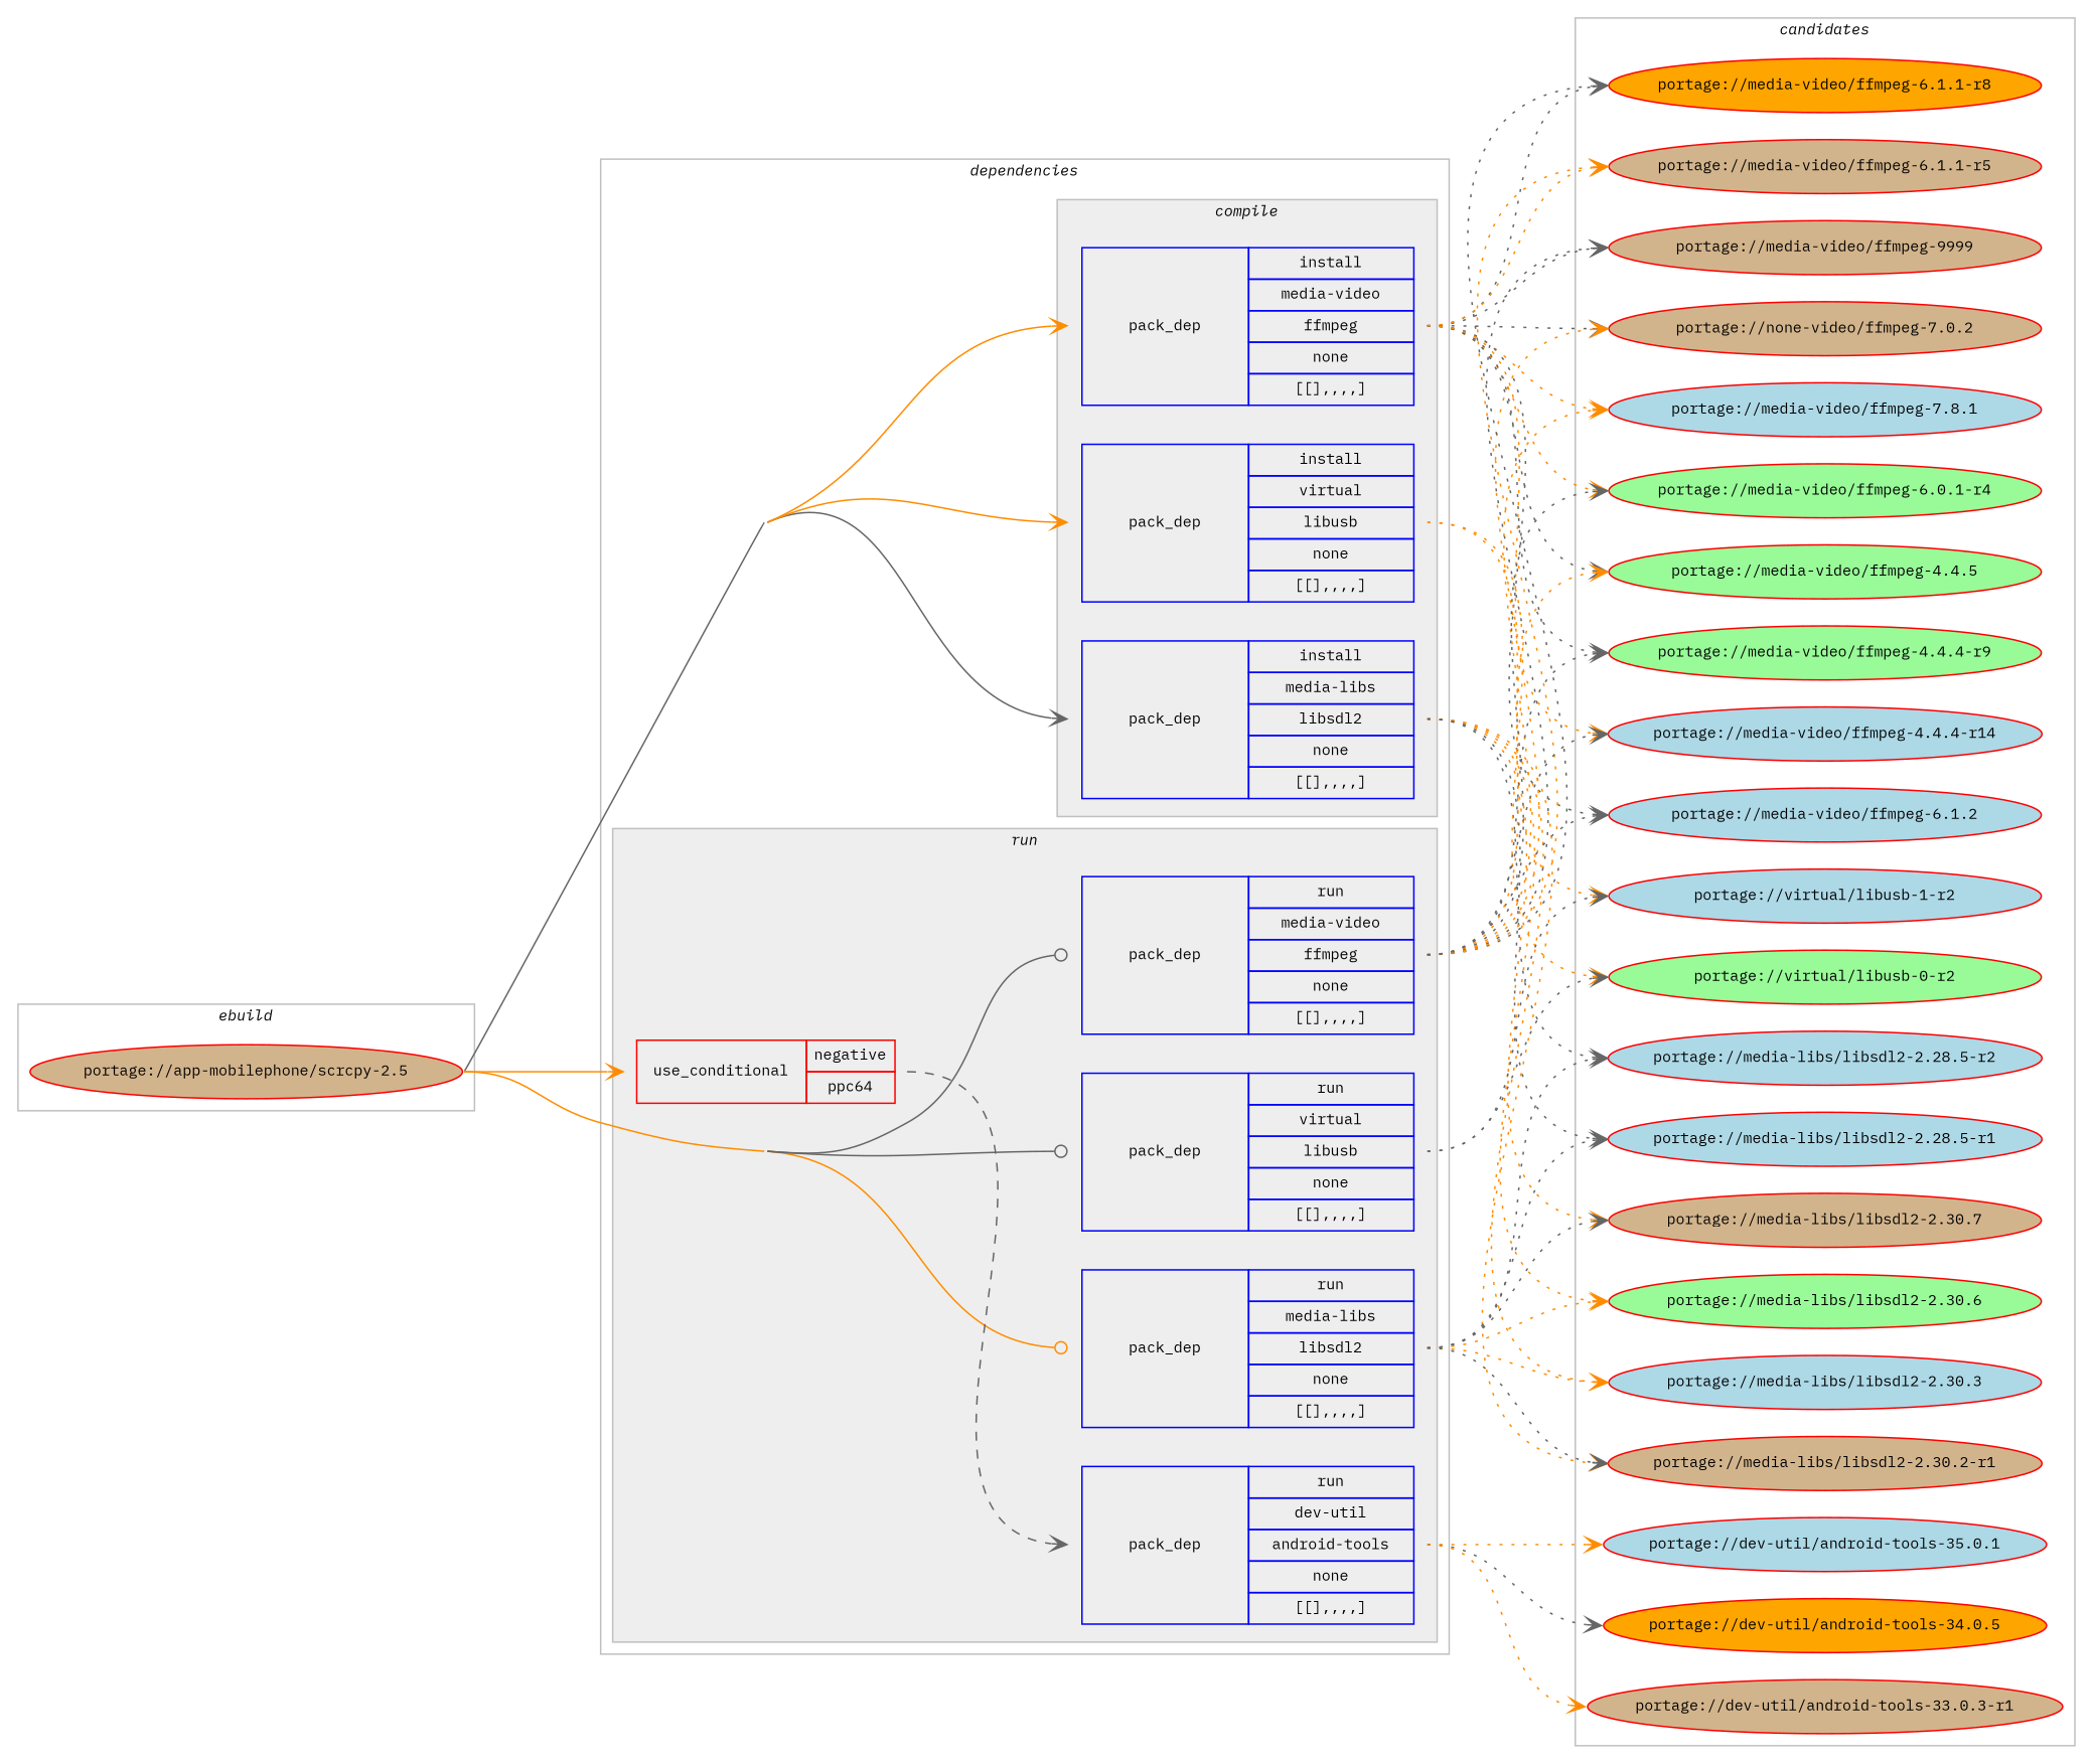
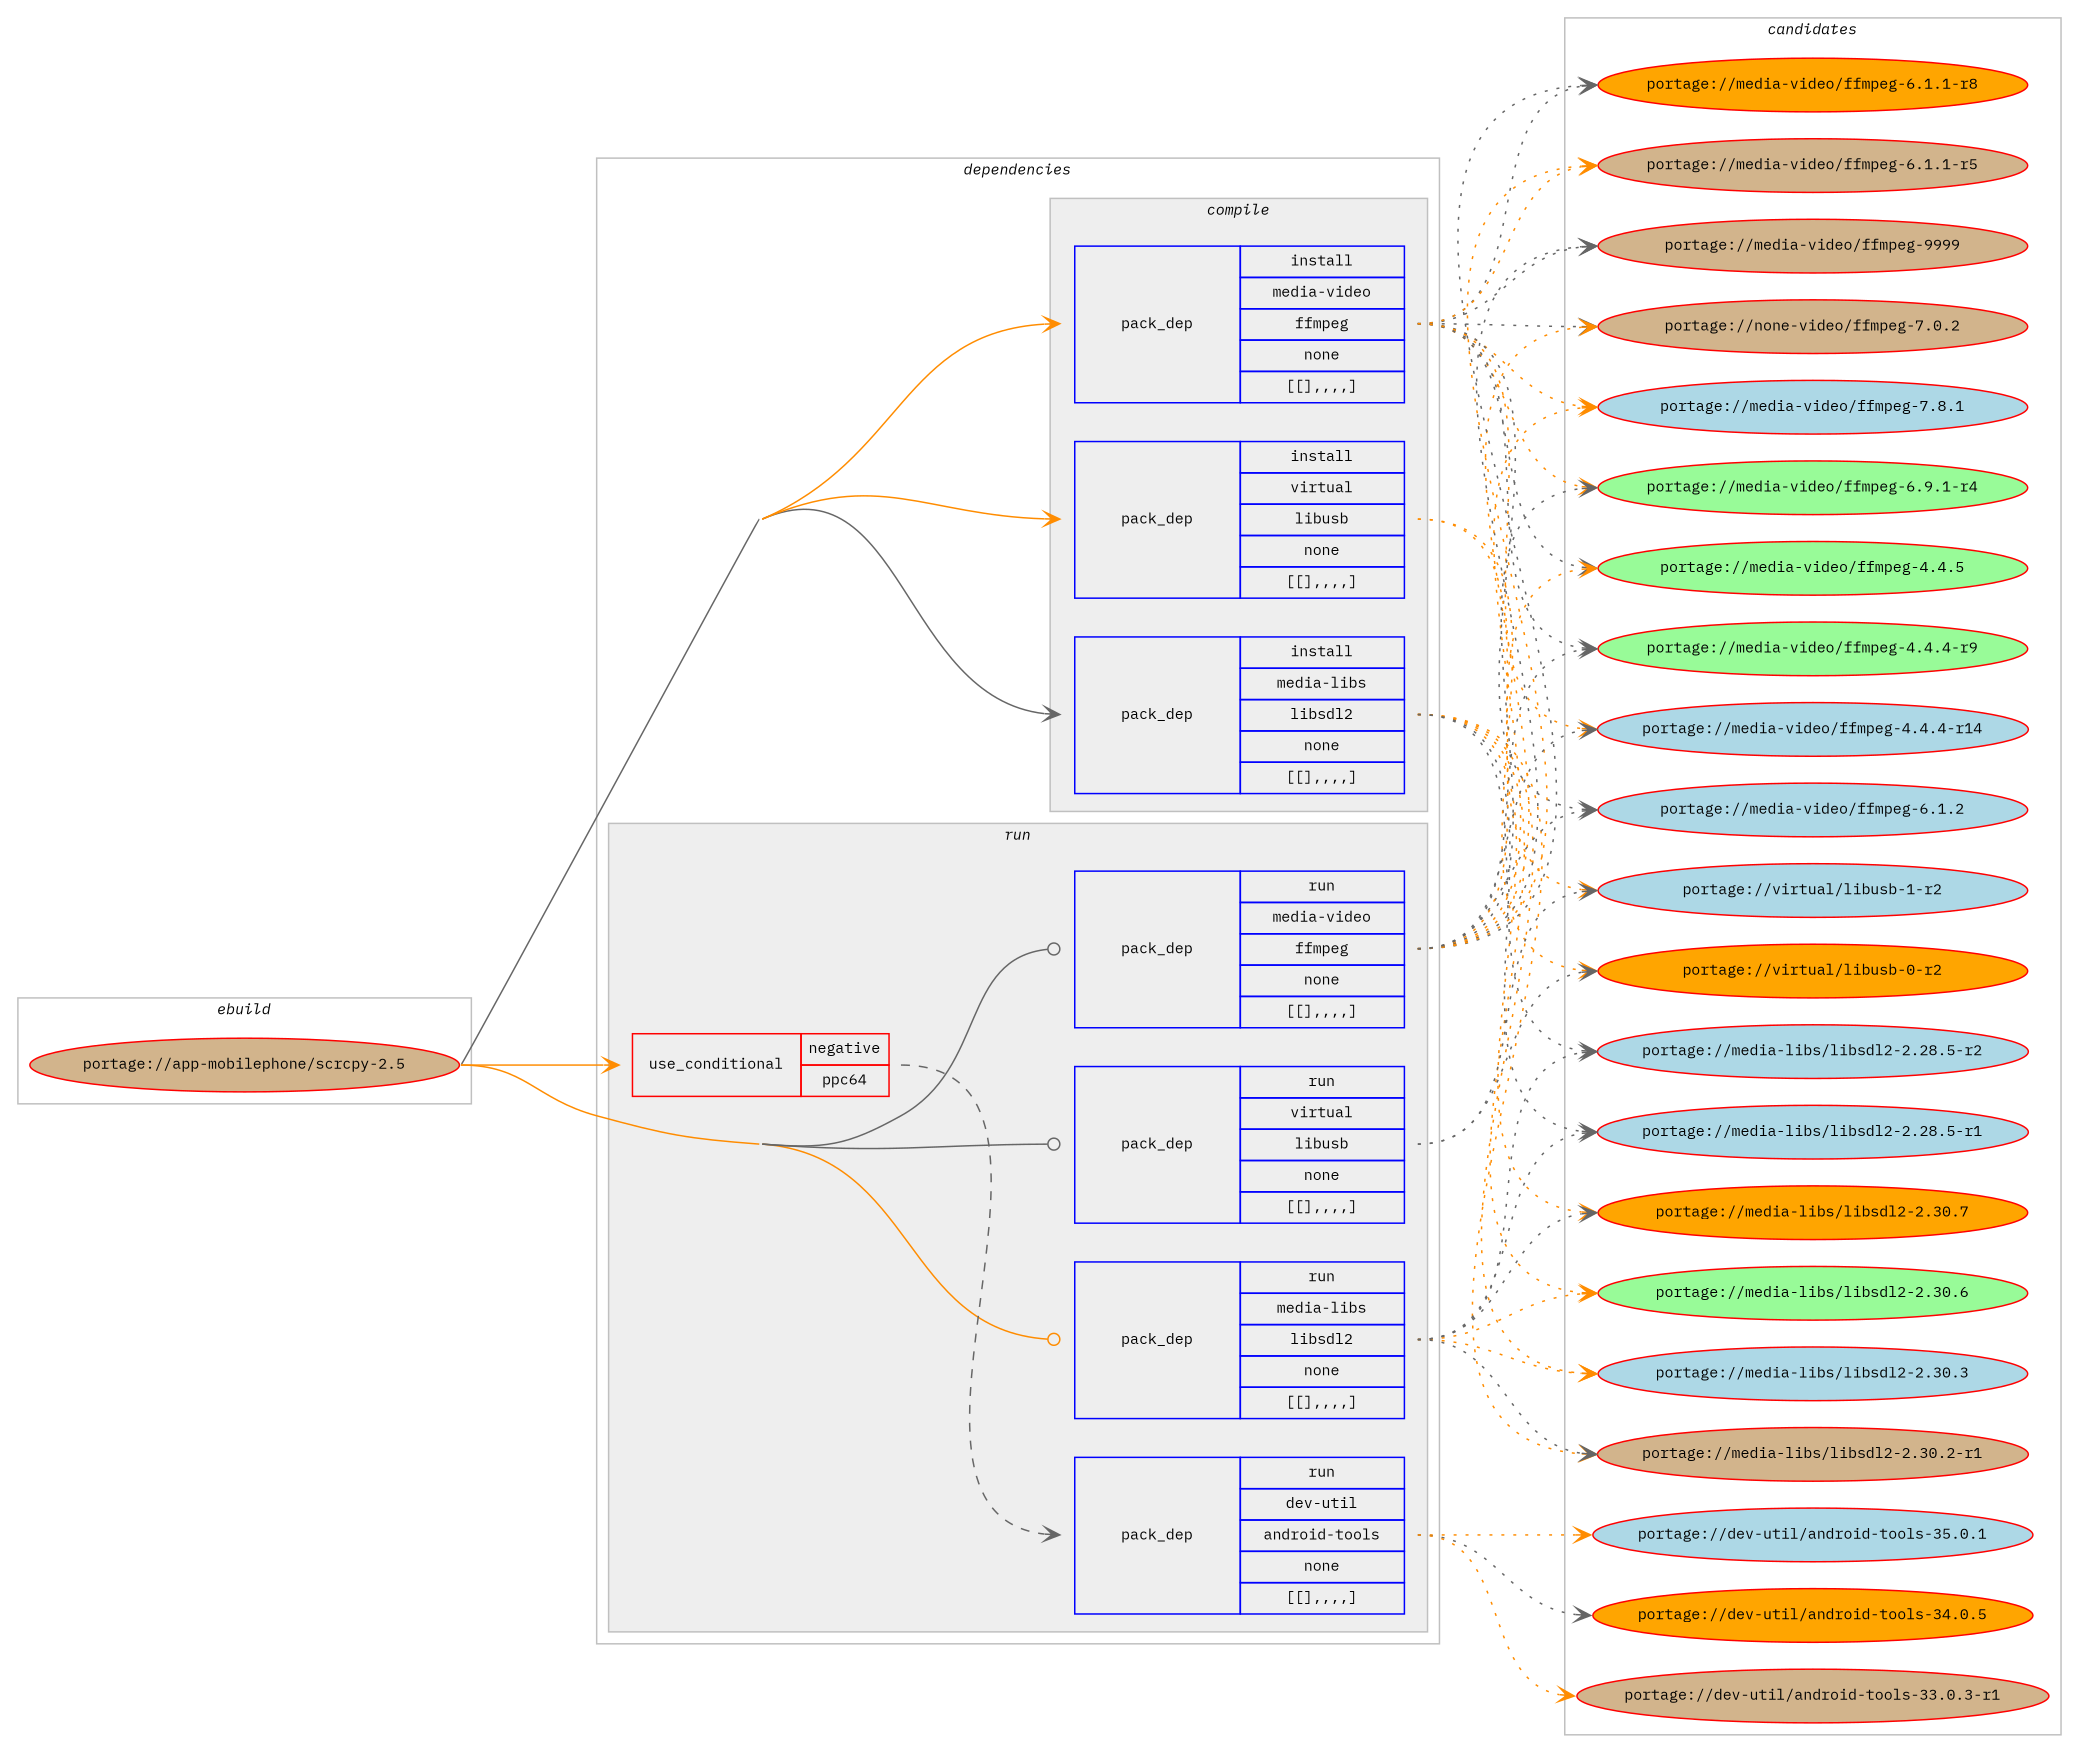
  digraph {
    compound=true
    concentrate=true
    fontname="IBM Plex Mono"
    fontsize=10
    newrank=true
    rankdir=LR
    ranksep=1.5
    node [color=red fontname="IBM Plex Mono" fontsize=10 style=filled]
    edge [arrowhead=vee color=gray40 fontname="IBM Plex Mono" headport=w style=dotted tailport=e weight=100]
    n1 [fillcolor=tan label="portage://app-mobilephone/scrcpy-2.5" width=4]
    n2 [color=blue label=<<TABLE BORDER="0" CELLBORDER="1" CELLSPACING="0" CELLPADDING="4" WIDTH="220"><TR><TD ROWSPAN="6" CELLPADDING="30">pack_dep</TD></TR><TR><TD WIDTH="110">install</TD></TR><TR><TD>media-libs</TD></TR><TR><TD>libsdl2</TD></TR><TR><TD>none</TD></TR><TR><TD>[[],,,,]</TD></TR></TABLE>> shape=none style=""]
    n3 [color=blue label=<<TABLE BORDER="0" CELLBORDER="1" CELLSPACING="0" CELLPADDING="4" WIDTH="220"><TR><TD ROWSPAN="6" CELLPADDING="30">pack_dep</TD></TR><TR><TD WIDTH="110">install</TD></TR><TR><TD>media-video</TD></TR><TR><TD>ffmpeg</TD></TR><TR><TD>none</TD></TR><TR><TD>[[],,,,]</TD></TR></TABLE>> shape=none style=""]
    n4 [color=blue label=<<TABLE BORDER="0" CELLBORDER="1" CELLSPACING="0" CELLPADDING="4" WIDTH="220"><TR><TD ROWSPAN="6" CELLPADDING="30">pack_dep</TD></TR><TR><TD WIDTH="110">install</TD></TR><TR><TD>virtual</TD></TR><TR><TD>libusb</TD></TR><TR><TD>none</TD></TR><TR><TD>[[],,,,]</TD></TR></TABLE>> shape=none style=""]
    n5 [color=blue label=<<TABLE BORDER="0" CELLBORDER="1" CELLSPACING="0" CELLPADDING="4" WIDTH="220"><TR><TD ROWSPAN="6" CELLPADDING="30">pack_dep</TD></TR><TR><TD WIDTH="110">run</TD></TR><TR><TD>dev-util</TD></TR><TR><TD>android-tools</TD></TR><TR><TD>none</TD></TR><TR><TD>[[],,,,]</TD></TR></TABLE>> shape=none style=""]
    n6 [label=<<TABLE BORDER="0" CELLBORDER="1" CELLSPACING="0" CELLPADDING="4"><TR><TD ROWSPAN="3" CELLPADDING="10">use_conditional</TD></TR><TR><TD>negative</TD></TR><TR><TD>ppc64</TD></TR></TABLE>> shape=none style=""]
    n7 [color=blue label=<<TABLE BORDER="0" CELLBORDER="1" CELLSPACING="0" CELLPADDING="4" WIDTH="220"><TR><TD ROWSPAN="6" CELLPADDING="30">pack_dep</TD></TR><TR><TD WIDTH="110">run</TD></TR><TR><TD>media-libs</TD></TR><TR><TD>libsdl2</TD></TR><TR><TD>none</TD></TR><TR><TD>[[],,,,]</TD></TR></TABLE>> shape=none style=""]
    n8 [color=blue label=<<TABLE BORDER="0" CELLBORDER="1" CELLSPACING="0" CELLPADDING="4" WIDTH="220"><TR><TD ROWSPAN="6" CELLPADDING="30">pack_dep</TD></TR><TR><TD WIDTH="110">run</TD></TR><TR><TD>media-video</TD></TR><TR><TD>ffmpeg</TD></TR><TR><TD>none</TD></TR><TR><TD>[[],,,,]</TD></TR></TABLE>> shape=none style=""]
    n9 [color=blue label=<<TABLE BORDER="0" CELLBORDER="1" CELLSPACING="0" CELLPADDING="4" WIDTH="220"><TR><TD ROWSPAN="6" CELLPADDING="30">pack_dep</TD></TR><TR><TD WIDTH="110">run</TD></TR><TR><TD>virtual</TD></TR><TR><TD>libusb</TD></TR><TR><TD>none</TD></TR><TR><TD>[[],,,,]</TD></TR></TABLE>> shape=none style=""]
-   n10 [fillcolor=tan label="portage://media-libs/libsdl2-2.30.7" width=4]
+   n10 [fillcolor=orange label="portage://media-libs/libsdl2-2.30.7" width=4]
    n11 [fillcolor=palegreen label="portage://media-libs/libsdl2-2.30.6" width=4]
    n12 [fillcolor=lightblue label="portage://media-libs/libsdl2-2.30.3" width=4]
    n13 [fillcolor=tan label="portage://media-libs/libsdl2-2.30.2-r1" width=4]
    n14 [fillcolor=lightblue label="portage://media-libs/libsdl2-2.28.5-r2" width=4]
    n15 [fillcolor=lightblue label="portage://media-libs/libsdl2-2.28.5-r1" width=4]
    n16 [fillcolor=tan label="portage://media-video/ffmpeg-9999" width=4]
    n17 [fillcolor=tan label="portage://none-video/ffmpeg-7.0.2" width=4]
    n18 [fillcolor=lightblue label="portage://media-video/ffmpeg-7.8.1" width=4]
    n19 [fillcolor=lightblue label="portage://media-video/ffmpeg-6.1.2" width=4]
    n20 [fillcolor=orange label="portage://media-video/ffmpeg-6.1.1-r8" width=4]
    n21 [fillcolor=tan label="portage://media-video/ffmpeg-6.1.1-r5" width=4]
-   n22 [fillcolor=palegreen label="portage://media-video/ffmpeg-6.0.1-r4" width=4]
+   n22 [fillcolor=palegreen label="portage://media-video/ffmpeg-6.9.1-r4" width=4]
    n23 [fillcolor=palegreen label="portage://media-video/ffmpeg-4.4.5" width=4]
    n24 [fillcolor=palegreen label="portage://media-video/ffmpeg-4.4.4-r9" width=4]
    n25 [fillcolor=lightblue label="portage://media-video/ffmpeg-4.4.4-r14" width=4]
    n26 [fillcolor=lightblue label="portage://virtual/libusb-1-r2" width=4]
-   n27 [fillcolor=palegreen label="portage://virtual/libusb-0-r2" width=4]
+   n27 [fillcolor=orange label="portage://virtual/libusb-0-r2" width=4]
    n28 [fillcolor=lightblue label="portage://dev-util/android-tools-35.0.1" width=4]
    n29 [fillcolor=orange label="portage://dev-util/android-tools-34.0.5" width=4]
    n30 [fillcolor=tan label="portage://dev-util/android-tools-33.0.3-r1" width=4]
    subgraph cluster_1 {
      color=gray
      label=<<i>ebuild</i>>
      n1
    }
    subgraph cluster_2 {
      color=gray
      label=<<i>dependencies</i>>
      subgraph cluster_3 {
        color=gray
        fillcolor="#eeeeee"
        label=<<i>compile</i>>
        style=filled
        subgraph sub_4 {
          color=gray
          fillcolor="#eeeeee"
          label=<<i>compile</i>>
          style=filled
          n2
        }
        subgraph sub_5 {
          color=gray
          fillcolor="#eeeeee"
          label=<<i>compile</i>>
          style=filled
          n3
        }
        subgraph sub_6 {
          color=gray
          fillcolor="#eeeeee"
          label=<<i>compile</i>>
          style=filled
          n4
        }
      }
      subgraph cluster_7 {
        color=gray
        fillcolor="#eeeeee"
        label=<<i>compile and run</i>>
        style=filled
      }
      subgraph cluster_8 {
        color=gray
        fillcolor="#eeeeee"
        label=<<i>run</i>>
        style=filled
        subgraph sub_9 {
          color=gray
          fillcolor="#eeeeee"
          label=<<i>run</i>>
          style=filled
          n6
          subgraph sub_10 {
            color=gray
            fillcolor="#eeeeee"
            label=<<i>run</i>>
            style=filled
            n5
          }
        }
        subgraph sub_11 {
          color=gray
          fillcolor="#eeeeee"
          label=<<i>run</i>>
          style=filled
          n7
        }
        subgraph sub_12 {
          color=gray
          fillcolor="#eeeeee"
          label=<<i>run</i>>
          style=filled
          n8
        }
        subgraph sub_13 {
          color=gray
          fillcolor="#eeeeee"
          label=<<i>run</i>>
          style=filled
          n9
        }
      }
    }
    subgraph cluster_14 {
      color=gray
      label=<<i>candidates</i>>
      rank=same
      subgraph sub_15 {
        color=black
        label=<<i>candidates</i>>
        nodesep=1
        rank=same
        n10
        n11
        n12
        n13
        n14
        n15
      }
      subgraph sub_16 {
        color=black
        label=<<i>candidates</i>>
        nodesep=1
        rank=same
        n16
        n17
        n18
        n19
        n20
        n21
        n22
        n23
        n24
        n25
      }
      subgraph sub_17 {
        color=black
        label=<<i>candidates</i>>
        nodesep=1
        rank=same
        n26
        n27
      }
      subgraph sub_18 {
        color=black
        label=<<i>candidates</i>>
        nodesep=1
        rank=same
        n28
        n29
        n30
      }
      subgraph sub_19 {
        color=black
        label=<<i>candidates</i>>
        nodesep=1
        rank=same
        n10
        n11
        n12
        n13
        n14
        n15
      }
      subgraph sub_20 {
        color=black
        label=<<i>candidates</i>>
        nodesep=1
        rank=same
        n16
        n17
        n18
        n19
        n20
        n21
        n22
        n23
        n24
        n25
      }
      subgraph sub_21 {
        color=black
        label=<<i>candidates</i>>
        nodesep=1
        rank=same
        n26
        n27
      }
    }
    n1 -> n2 [style=solid weight=20]
    n1 -> n3 [color=darkorange style=solid weight=20]
    n1 -> n4 [color=darkorange style=solid weight=20]
    n1 -> n6 [color=darkorange style=solid weight=20]
    n1 -> n7 [arrowhead=odot color=darkorange style=solid weight=20]
    n1 -> n8 [arrowhead=odot style=solid weight=20]
    n1 -> n9 [arrowhead=odot style=solid weight=20]
    n2 -> n10 [color=darkorange]
    n2 -> n11 [color=darkorange]
    n2 -> n12 [color=darkorange]
    n2 -> n13 [color=darkorange]
    n2 -> n14
    n2 -> n15
    n3 -> n16
    n3 -> n17
    n3 -> n18 [color=darkorange]
    n3 -> n19
    n3 -> n20
    n3 -> n21 [color=darkorange]
    n3 -> n22 [color=darkorange]
    n3 -> n23
    n3 -> n24
    n3 -> n25 [color=darkorange]
    n4 -> n26 [color=darkorange]
    n4 -> n27 [color=darkorange]
    n5 -> n28 [color=darkorange]
    n5 -> n29
    n5 -> n30 [color=darkorange]
    n6 -> n5 [style=dashed weight=20]
    n7 -> n10
    n7 -> n11 [color=darkorange]
    n7 -> n12 [color=darkorange]
    n7 -> n13
    n7 -> n14
    n7 -> n15
    n8 -> n16
    n8 -> n17 [color=darkorange]
    n8 -> n18 [color=darkorange]
    n8 -> n19
    n8 -> n20
    n8 -> n21 [color=darkorange]
    n8 -> n22
    n8 -> n23 [color=darkorange]
    n8 -> n24
    n8 -> n25
    n9 -> n26
    n9 -> n27
  }
